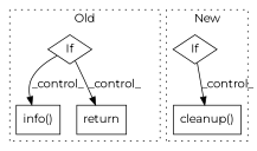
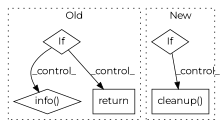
  digraph {
    fontname=Montserrat
    node [a=96 fontname=Montserrat l=3 shape=box]
    edge [fontname=Montserrat]
    n1 [label=If s=13448 shape=diamond]
-   n2 [a=75 l="13,1" label="info()" s="13639,13703"]
+   n2 [a=75 l="13,1" label="info()" s="13639,13703" shape=diamond]
    n3 [a=93 l=6 label=return s=13833]
    n4 [a=75 l=14 label="cleanup()" s=12316]
    n5 [label=If s=12176 shape=diamond]
    subgraph cluster_1 {
      label=Old
      style=dotted
      n1
      n2
      n3
    }
    subgraph cluster_2 {
      label=New
      style=dotted
      n4
      n5
    }
    n1 -> n2 [label=_control_]
    n1 -> n3 [label=_control_]
    n5 -> n4 [label=_control_]
  }
